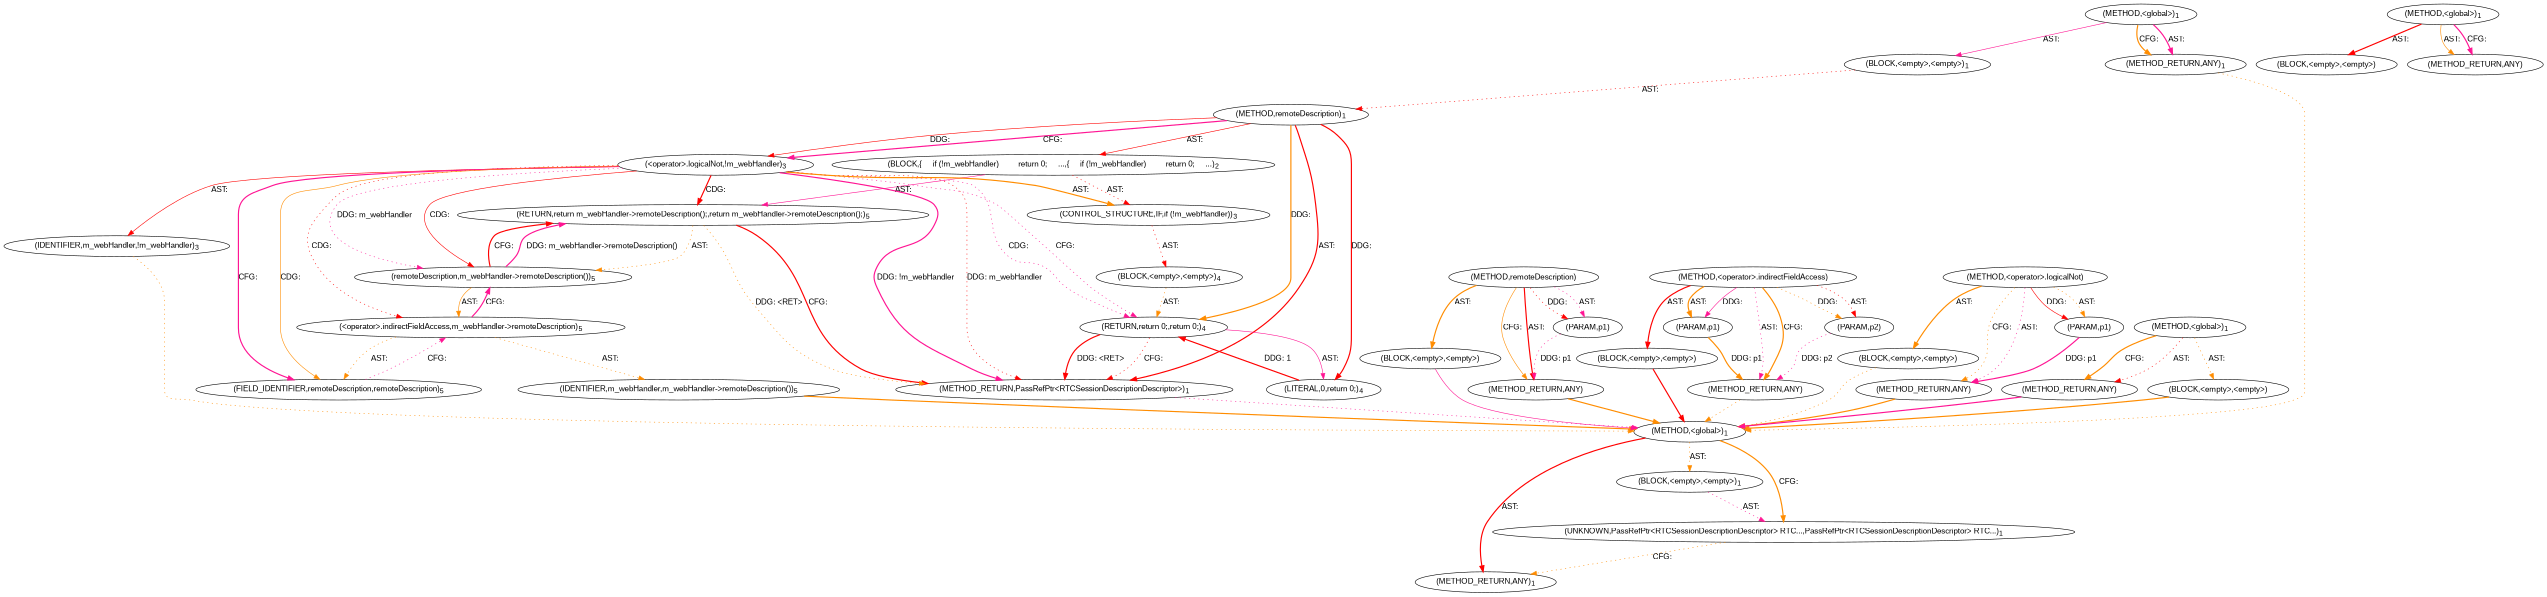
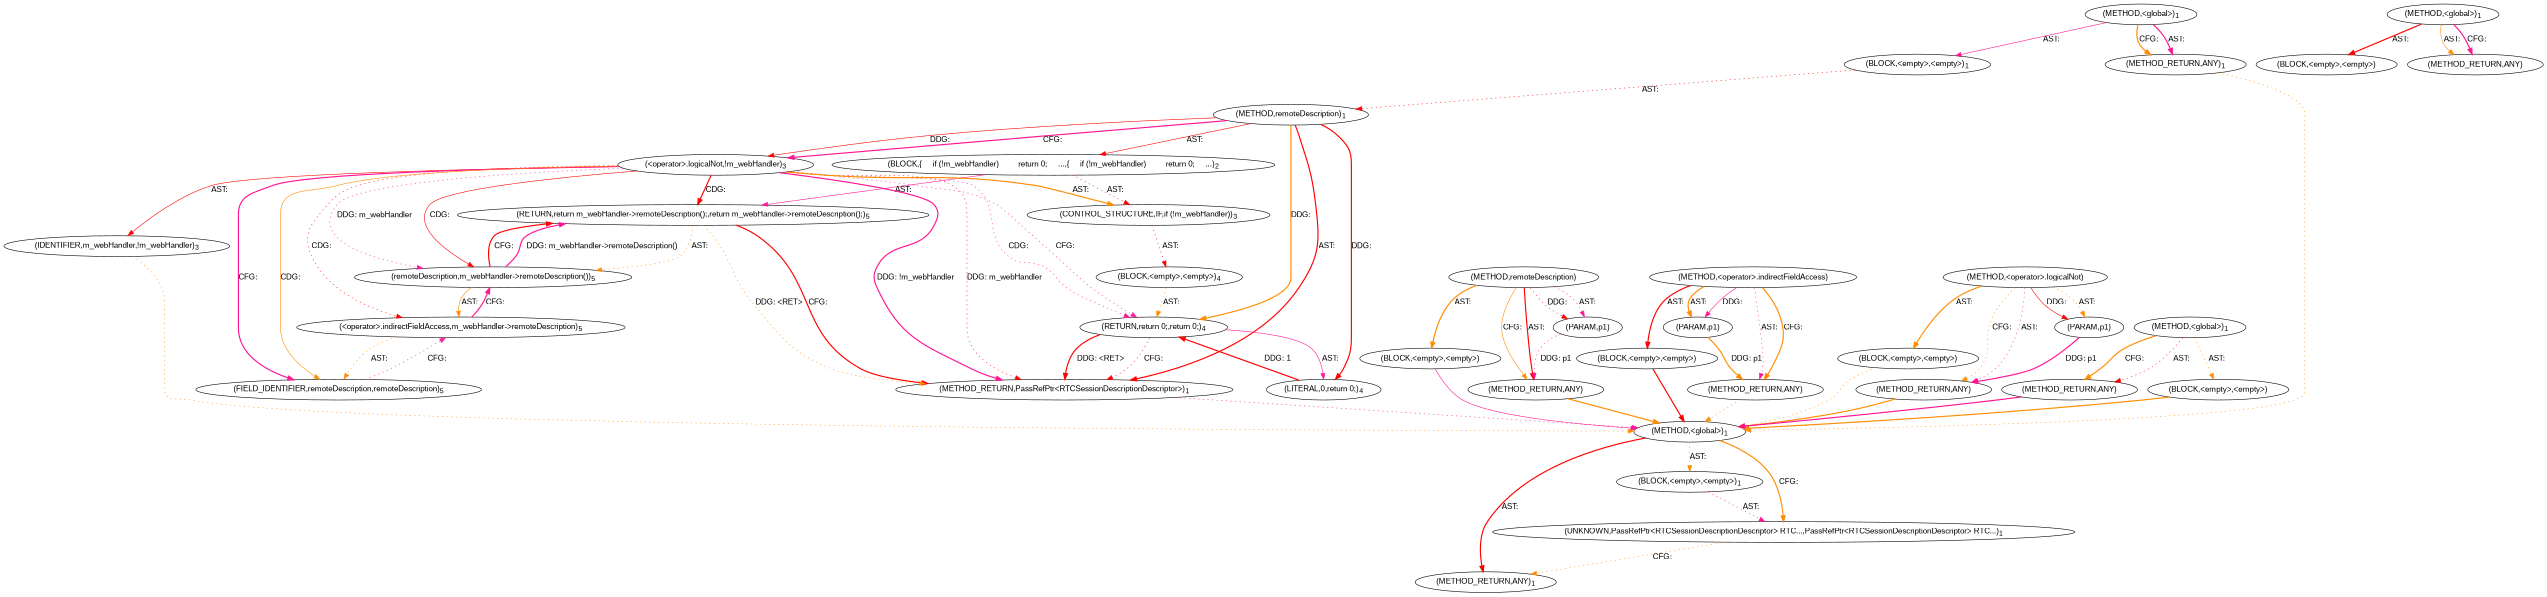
  digraph {
    fontname="Liberation Sans"
    node [fontname="Liberation Sans"]
    edge [color=darkorange fontname="Liberation Sans" style=bold]
    n1 [label=<(METHOD,&lt;global&gt;)<SUB>1</SUB>>]
    n2 [label=<(BLOCK,&lt;empty&gt;,&lt;empty&gt;)<SUB>1</SUB>>]
    n3 [label=<(METHOD_RETURN,ANY)<SUB>1</SUB>>]
    n4 [label=<(METHOD,remoteDescription)<SUB>1</SUB>>]
    n5 [label=<(METHOD,&lt;global&gt;)<SUB>1</SUB>>]
    n6 [label=<(BLOCK,{     if (!m_webHandler)         return 0;     ...,{     if (!m_webHandler)         return 0;     ...)<SUB>2</SUB>>]
    n7 [label=<(&lt;operator&gt;.logicalNot,!m_webHandler)<SUB>3</SUB>>]
    n8 [label=<(RETURN,return 0;,return 0;)<SUB>4</SUB>>]
    n9 [label=<(LITERAL,0,return 0;)<SUB>4</SUB>>]
    n10 [label=<(METHOD_RETURN,PassRefPtr&lt;RTCSessionDescriptionDescriptor&gt;)<SUB>1</SUB>>]
    n11 [label=<(CONTROL_STRUCTURE,IF,if (!m_webHandler))<SUB>3</SUB>>]
    n12 [label=<(RETURN,return m_webHandler-&gt;remoteDescription();,return m_webHandler-&gt;remoteDescription();)<SUB>5</SUB>>]
    n13 [label=<(IDENTIFIER,m_webHandler,!m_webHandler)<SUB>3</SUB>>]
    n14 [label=<(remoteDescription,m_webHandler-&gt;remoteDescription())<SUB>5</SUB>>]
    n15 [label=<(&lt;operator&gt;.indirectFieldAccess,m_webHandler-&gt;remoteDescription)<SUB>5</SUB>>]
    n16 [label=<(FIELD_IDENTIFIER,remoteDescription,remoteDescription)<SUB>5</SUB>>]
    n17 [label=<(BLOCK,&lt;empty&gt;,&lt;empty&gt;)<SUB>4</SUB>>]
-   n18 [label=<(IDENTIFIER,m_webHandler,m_webHandler-&gt;remoteDescription())<SUB>5</SUB>>]
    n19 [label=<(BLOCK,&lt;empty&gt;,&lt;empty&gt;)<SUB>1</SUB>>]
    n20 [label=<(UNKNOWN,PassRefPtr&lt;RTCSessionDescriptionDescriptor&gt; RTC...,PassRefPtr&lt;RTCSessionDescriptionDescriptor&gt; RTC...)<SUB>1</SUB>>]
    n21 [label=<(METHOD_RETURN,ANY)<SUB>1</SUB>>]
    n22 [label=<(METHOD,remoteDescription)>]
    n23 [label=<(PARAM,p1)>]
    n24 [label=<(BLOCK,&lt;empty&gt;,&lt;empty&gt;)>]
    n25 [label=<(METHOD_RETURN,ANY)>]
    n26 [label=<(METHOD,&lt;operator&gt;.indirectFieldAccess)>]
    n27 [label=<(PARAM,p1)>]
-   n28 [label=<(PARAM,p2)>]
    n29 [label=<(BLOCK,&lt;empty&gt;,&lt;empty&gt;)>]
    n30 [label=<(METHOD_RETURN,ANY)>]
    n31 [label=<(METHOD,&lt;operator&gt;.logicalNot)>]
    n32 [label=<(PARAM,p1)>]
    n33 [label=<(BLOCK,&lt;empty&gt;,&lt;empty&gt;)>]
    n34 [label=<(METHOD_RETURN,ANY)>]
    n35 [label=<(METHOD,&lt;global&gt;)<SUB>1</SUB>>]
    n36 [label=<(BLOCK,&lt;empty&gt;,&lt;empty&gt;)>]
    n37 [label=<(METHOD_RETURN,ANY)>]
    n38 [label=<(METHOD,&lt;global&gt;)<SUB>1</SUB>>]
    n39 [label=<(BLOCK,&lt;empty&gt;,&lt;empty&gt;)>]
    n40 [label=<(METHOD_RETURN,ANY)>]
    n1 -> n2 [color=deeppink label="AST: " style=solid]
    n1 -> n3 [color=deeppink label="AST: "]
    n1 -> n3 [label="CFG: "]
    n2 -> n4 [color=red label="AST: " style=dotted]
    n3 -> n5 [style=dotted]
    n4 -> n6 [color=red label="AST: " style=solid]
    n4 -> n7 [color=deeppink label="CFG: "]
    n4 -> n7 [color=red label="DDG: " style=solid]
    n4 -> n8 [label="DDG: "]
    n4 -> n9 [color=red label="DDG: "]
    n4 -> n10 [color=red label="AST: "]
    n5 -> n19 [label="AST: " style=dotted]
    n5 -> n20 [label="CFG: "]
    n5 -> n21 [color=red label="AST: "]
    n6 -> n11 [color=red label="AST: " style=dotted]
    n6 -> n12 [color=deeppink label="AST: " style=solid]
    n7 -> n8 [color=deeppink label="CFG: " style=dotted]
    n7 -> n8 [color=deeppink label="CDG: " style=dotted]
    n7 -> n10 [color=red label="DDG: m_webHandler" style=dotted]
    n7 -> n10 [color=deeppink label="DDG: !m_webHandler"]
    n7 -> n11 [label="AST: "]
    n7 -> n12 [color=red label="CDG: "]
    n7 -> n13 [color=red label="AST: " style=solid]
    n7 -> n14 [color=deeppink label="DDG: m_webHandler" style=dotted]
    n7 -> n14 [color=red label="CDG: " style=solid]
    n7 -> n15 [color=red label="CDG: " style=dotted]
    n7 -> n16 [color=deeppink label="CFG: "]
    n7 -> n16 [label="CDG: " style=solid]
    n8 -> n9 [color=deeppink label="AST: " style=solid]
    n8 -> n10 [color=red label="CFG: " style=dotted]
    n8 -> n10 [color=red label="DDG: &lt;RET&gt;"]
    n9 -> n8 [color=red label="DDG: 1"]
    n10 -> n5 [color=deeppink style=dotted]
    n11 -> n17 [color=red label="AST: " style=dotted]
    n12 -> n10 [color=red label="CFG: "]
    n12 -> n10 [label="DDG: &lt;RET&gt;" style=dotted]
    n12 -> n14 [label="AST: " style=dotted]
    n13 -> n5 [style=dotted]
    n14 -> n12 [color=red label="CFG: "]
    n14 -> n12 [color=deeppink label="DDG: m_webHandler-&gt;remoteDescription()"]
    n14 -> n15 [label="AST: " style=solid]
    n15 -> n14 [color=deeppink label="CFG: "]
    n15 -> n16 [label="AST: " style=dotted]
-   n15 -> n18 [label="AST: " style=dotted]
    n16 -> n15 [color=deeppink label="CFG: " style=dotted]
    n17 -> n8 [label="AST: " style=dotted]
-   n18 -> n5
    n19 -> n20 [color=deeppink label="AST: " style=dotted]
    n20 -> n21 [label="CFG: " style=dotted]
    n22 -> n23 [color=deeppink label="AST: " style=dotted]
    n22 -> n23 [color=red label="DDG: " style=dotted]
    n22 -> n24 [label="AST: "]
    n22 -> n25 [color=red label="AST: "]
    n22 -> n25 [label="CFG: " style=solid]
    n23 -> n25 [color=deeppink label="DDG: p1" style=dotted]
    n24 -> n5 [color=deeppink style=solid]
    n25 -> n5
    n26 -> n27 [label="AST: "]
    n26 -> n27 [color=deeppink label="DDG: " style=solid]
-   n26 -> n28 [color=red label="AST: " style=dotted]
-   n26 -> n28 [label="DDG: " style=dotted]
    n26 -> n29 [color=red label="AST: "]
    n26 -> n30 [color=deeppink label="AST: " style=dotted]
    n26 -> n30 [label="CFG: "]
    n27 -> n30 [label="DDG: p1"]
-   n28 -> n30 [color=deeppink label="DDG: p2" style=dotted]
    n29 -> n5 [color=red]
    n30 -> n5 [style=dotted]
    n31 -> n32 [label="AST: " style=dotted]
    n31 -> n32 [color=red label="DDG: " style=solid]
    n31 -> n33 [label="AST: "]
    n31 -> n34 [color=deeppink label="AST: " style=dotted]
    n31 -> n34 [label="CFG: " style=dotted]
    n32 -> n34 [color=deeppink label="DDG: p1"]
    n33 -> n5 [style=dotted]
    n34 -> n5
    n35 -> n36 [label="AST: " style=dotted]
    n35 -> n37 [color=red label="AST: " style=dotted]
    n35 -> n37 [label="CFG: "]
    n36 -> n5
    n37 -> n5 [color=deeppink]
    n38 -> n39 [color=red label="AST: "]
    n38 -> n40 [label="AST: " style=solid]
    n38 -> n40 [color=deeppink label="CFG: "]
  }
